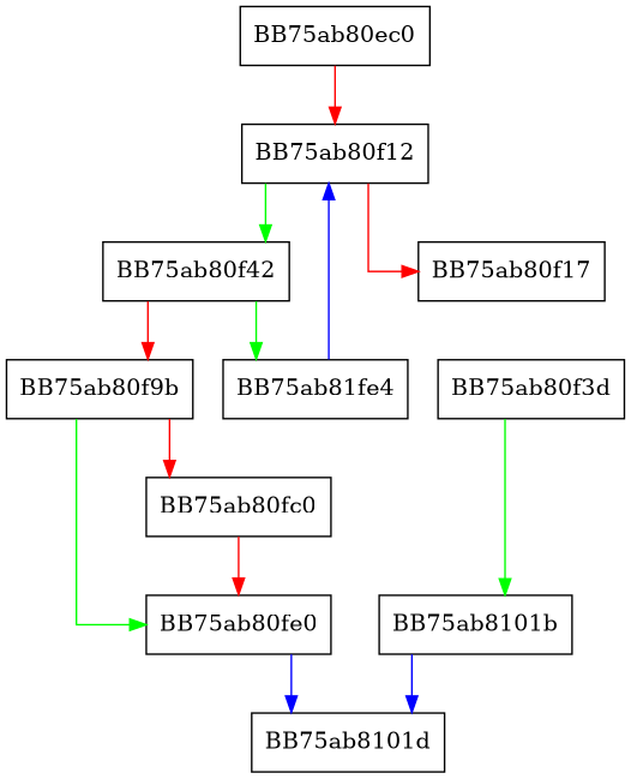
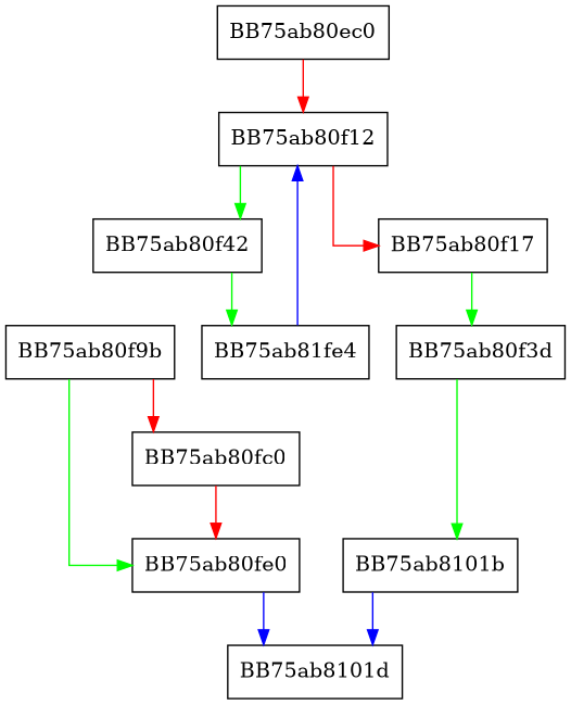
  digraph {
    splines=ortho
    node [shape=box]
    edge [color=red]
    BB75ab80ec0
    BB75ab80f12
    BB75ab80f42
    BB75ab80f17
    n5 [label=BB75ab81fe4]
    BB75ab80f9b
    BB75ab80f3d
    BB75ab80fe0
    BB75ab80fc0
    BB75ab8101b
    BB75ab8101d
    BB75ab80ec0 -> BB75ab80f12
    BB75ab80f12 -> BB75ab80f42 [color=green]
    BB75ab80f12 -> BB75ab80f17
    BB75ab80f42 -> n5 [color=green]
-   BB75ab80f42 -> BB75ab80f9b
+   BB75ab80f17 -> BB75ab80f3d [color=green]
    n5 -> BB75ab80f12 [color=blue]
    BB75ab80f9b -> BB75ab80fe0 [color=green]
    BB75ab80f9b -> BB75ab80fc0
    BB75ab80f3d -> BB75ab8101b [color=green]
    BB75ab80fe0 -> BB75ab8101d [color=blue]
    BB75ab80fc0 -> BB75ab80fe0
    BB75ab8101b -> BB75ab8101d [color=blue]
  }
